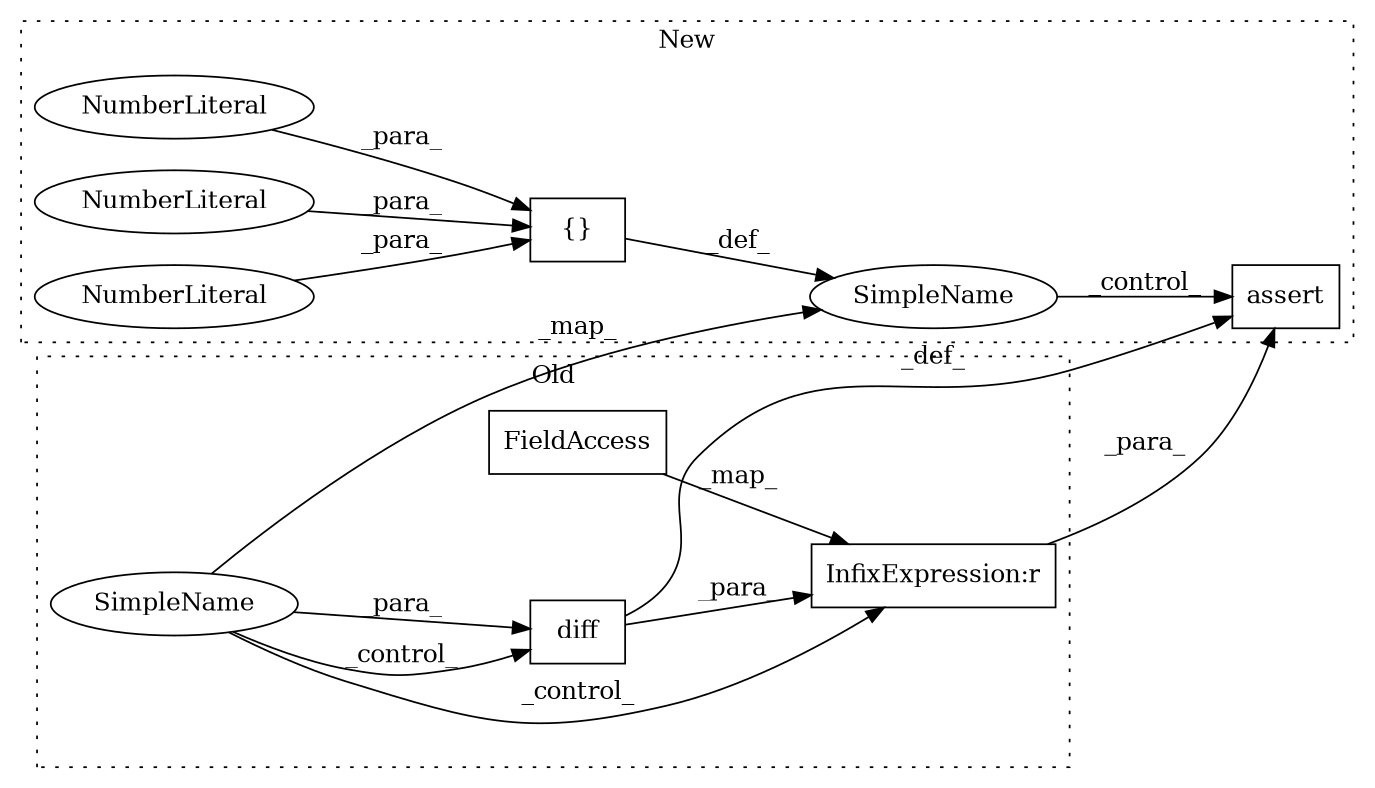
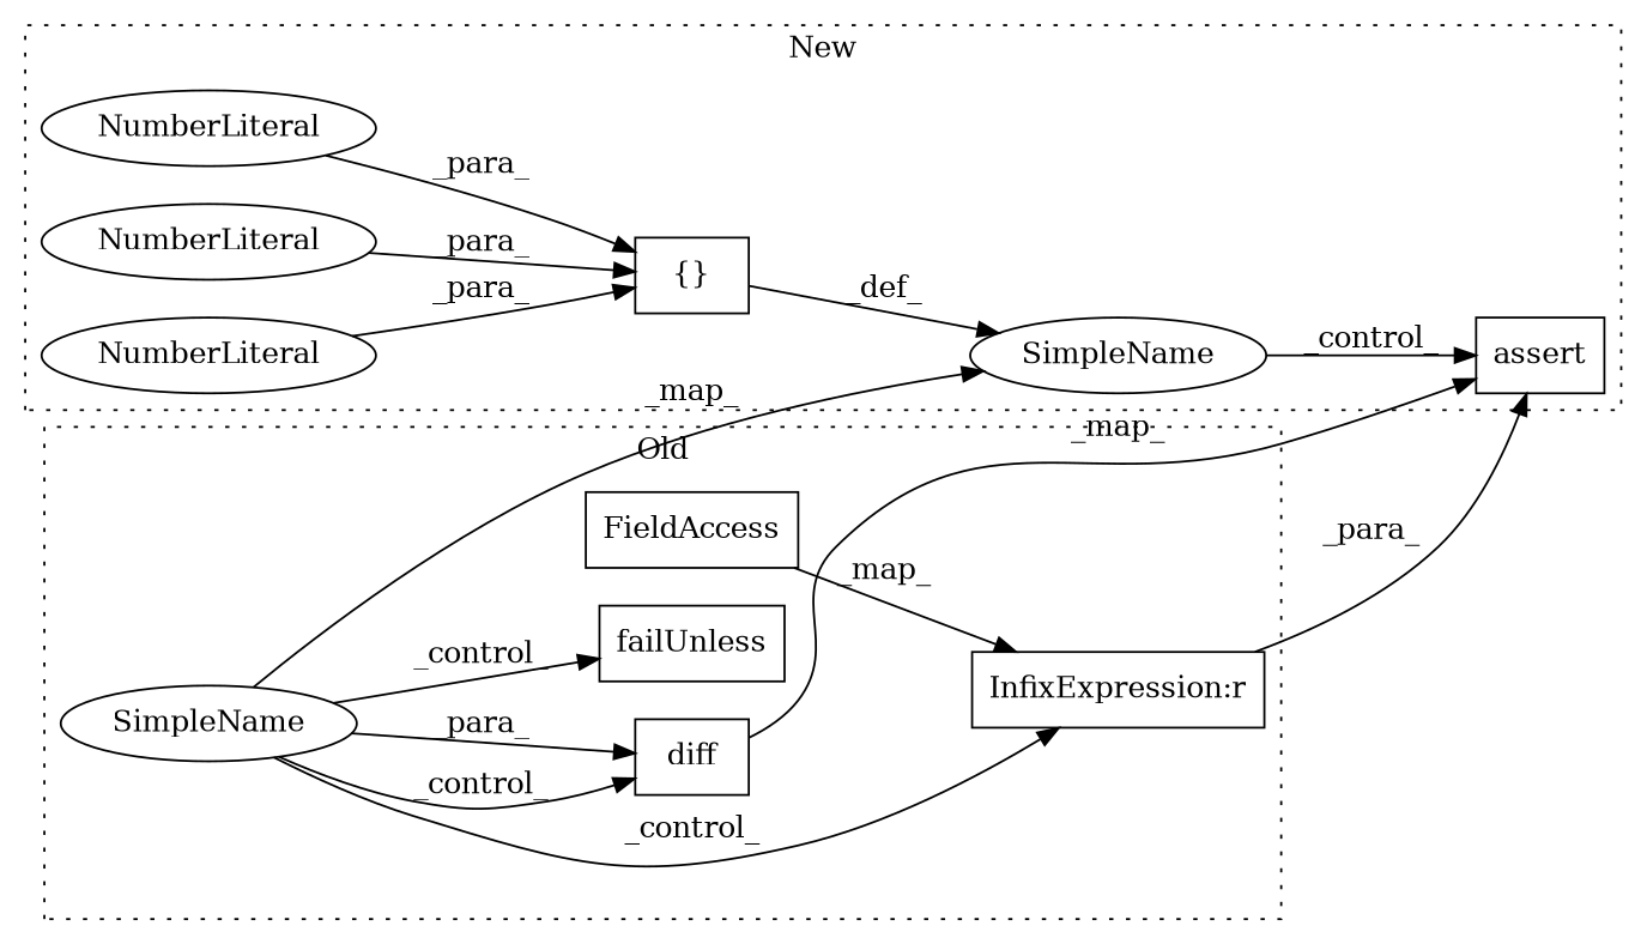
  digraph {
    rankdir=LR
    node [a=32 l=1 shape=box]
    n1 [l="5,1" label=diff s="54123,54145"]
    n2 [a=27 l=3 label="InfixExpression:r" s=54146]
    n3 [a=22 l=3 label=FieldAccess s=54149]
    n4 [a=42 l=10 label=SimpleName s=54003 shape=ellipse]
+   n5 [l="11,1" label=failUnless s="54112,54152"]
    n6 [l="19,1" label=assert s="54154,54190"]
    n7 [a=4 l="1,1" label="{}" s="53953,53959"]
    n8 [a=34 label=NumberLiteral s=53954 shape=ellipse]
    n9 [a=42 l=10 label=SimpleName s=54050 shape=ellipse]
    n10 [a=34 label=NumberLiteral s=53956 shape=ellipse]
    n11 [a=34 label=NumberLiteral s=53958 shape=ellipse]
    subgraph cluster_1 {
      label=Old
      style=dotted
      n1
      n2
      n3
      n4
+     n5
    }
    subgraph cluster_2 {
      label=New
      style=dotted
      n6
      n7
      n8
      n9
      n10
      n11
    }
-   n1 -> n2 [label=_para_]
-   n1 -> n6 [label=_def_]
+   n1 -> n6 [label=_map_]
    n2 -> n6 [label=_para_]
    n3 -> n2 [label=_map_]
    n4 -> n1 [label=_control_]
    n4 -> n1 [label=_para_]
    n4 -> n2 [label=_control_]
+   n4 -> n5 [label=_control_]
    n4 -> n9 [label=_map_]
    n7 -> n9 [label=_def_]
    n8 -> n7 [label=_para_]
    n9 -> n6 [label=_control_]
    n10 -> n7 [label=_para_]
    n11 -> n7 [label=_para_]
  }
